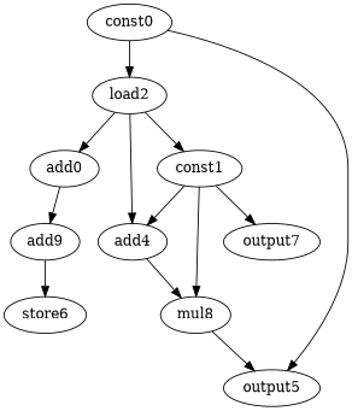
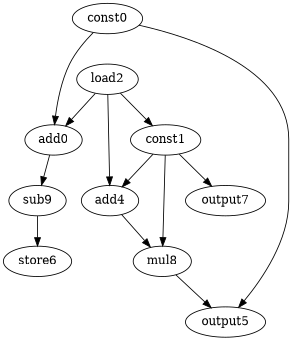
  digraph {
    node [opcode=add]
    edge [operand=0]
    n1 [label=add0]
    const0 [opcode=const]
    output5 [opcode=output]
-   sub9 [opcode=sub label=add9]
+   sub9 [opcode=sub]
    store6 [opcode=store]
    add4
    const1 [opcode=const]
    output7 [opcode=output]
    mul8 [opcode=mul]
    load2 [opcode=load]
    n1 -> sub9 [operand=1]
-   const0 -> load2
+   const0 -> n1
    const0 -> output5
    sub9 -> store6 [operand=1]
    add4 -> mul8 [operand=1]
    const1 -> add4
    const1 -> output7
    const1 -> mul8
    mul8 -> output5
    load2 -> n1 [operand=1]
    load2 -> add4 [operand=1]
    load2 -> const1
  }
